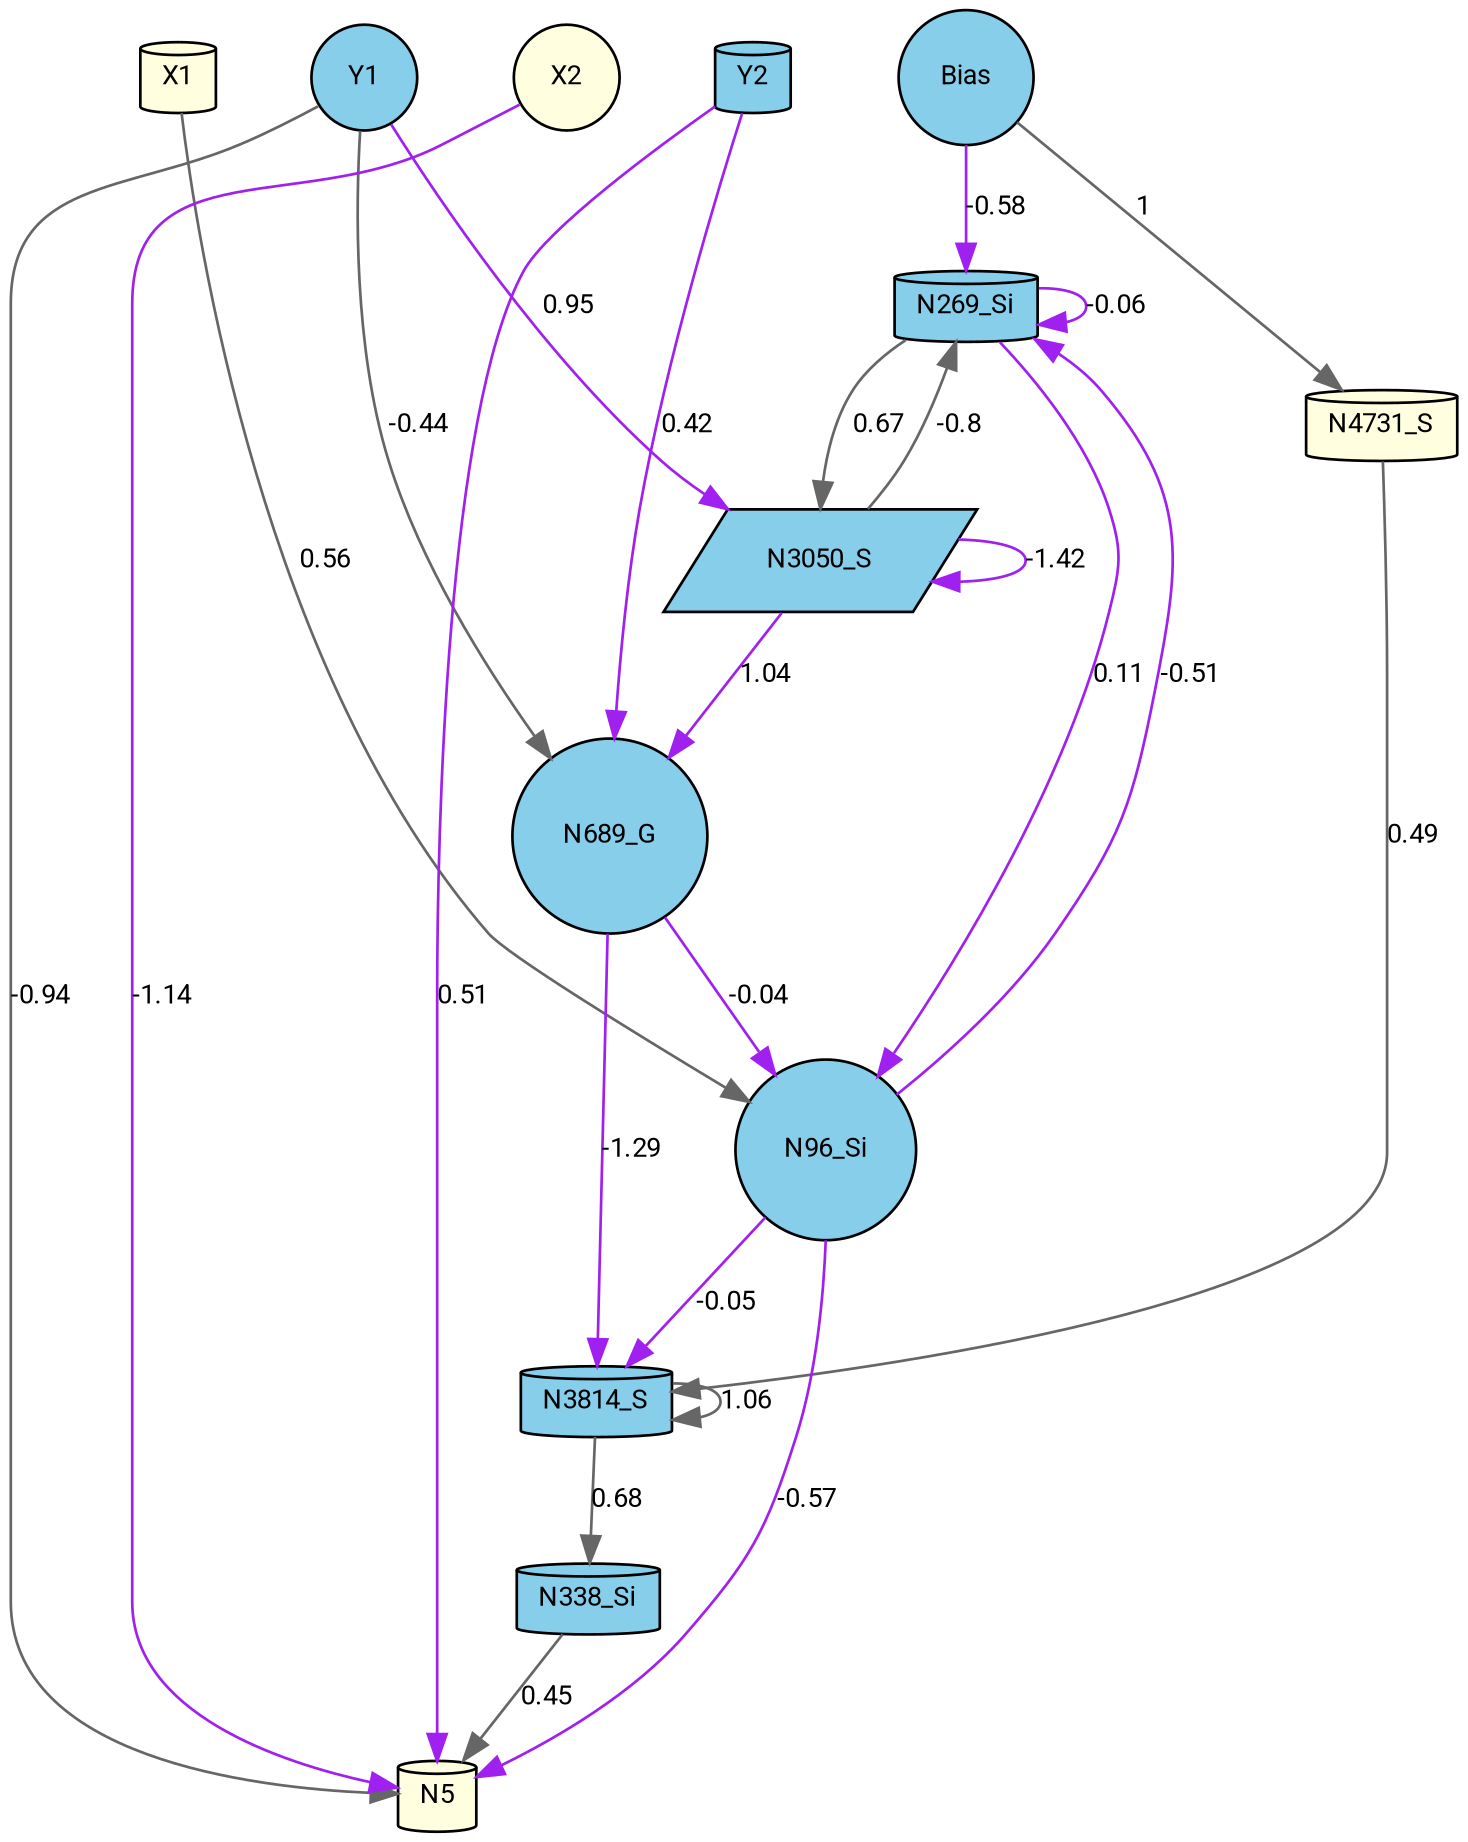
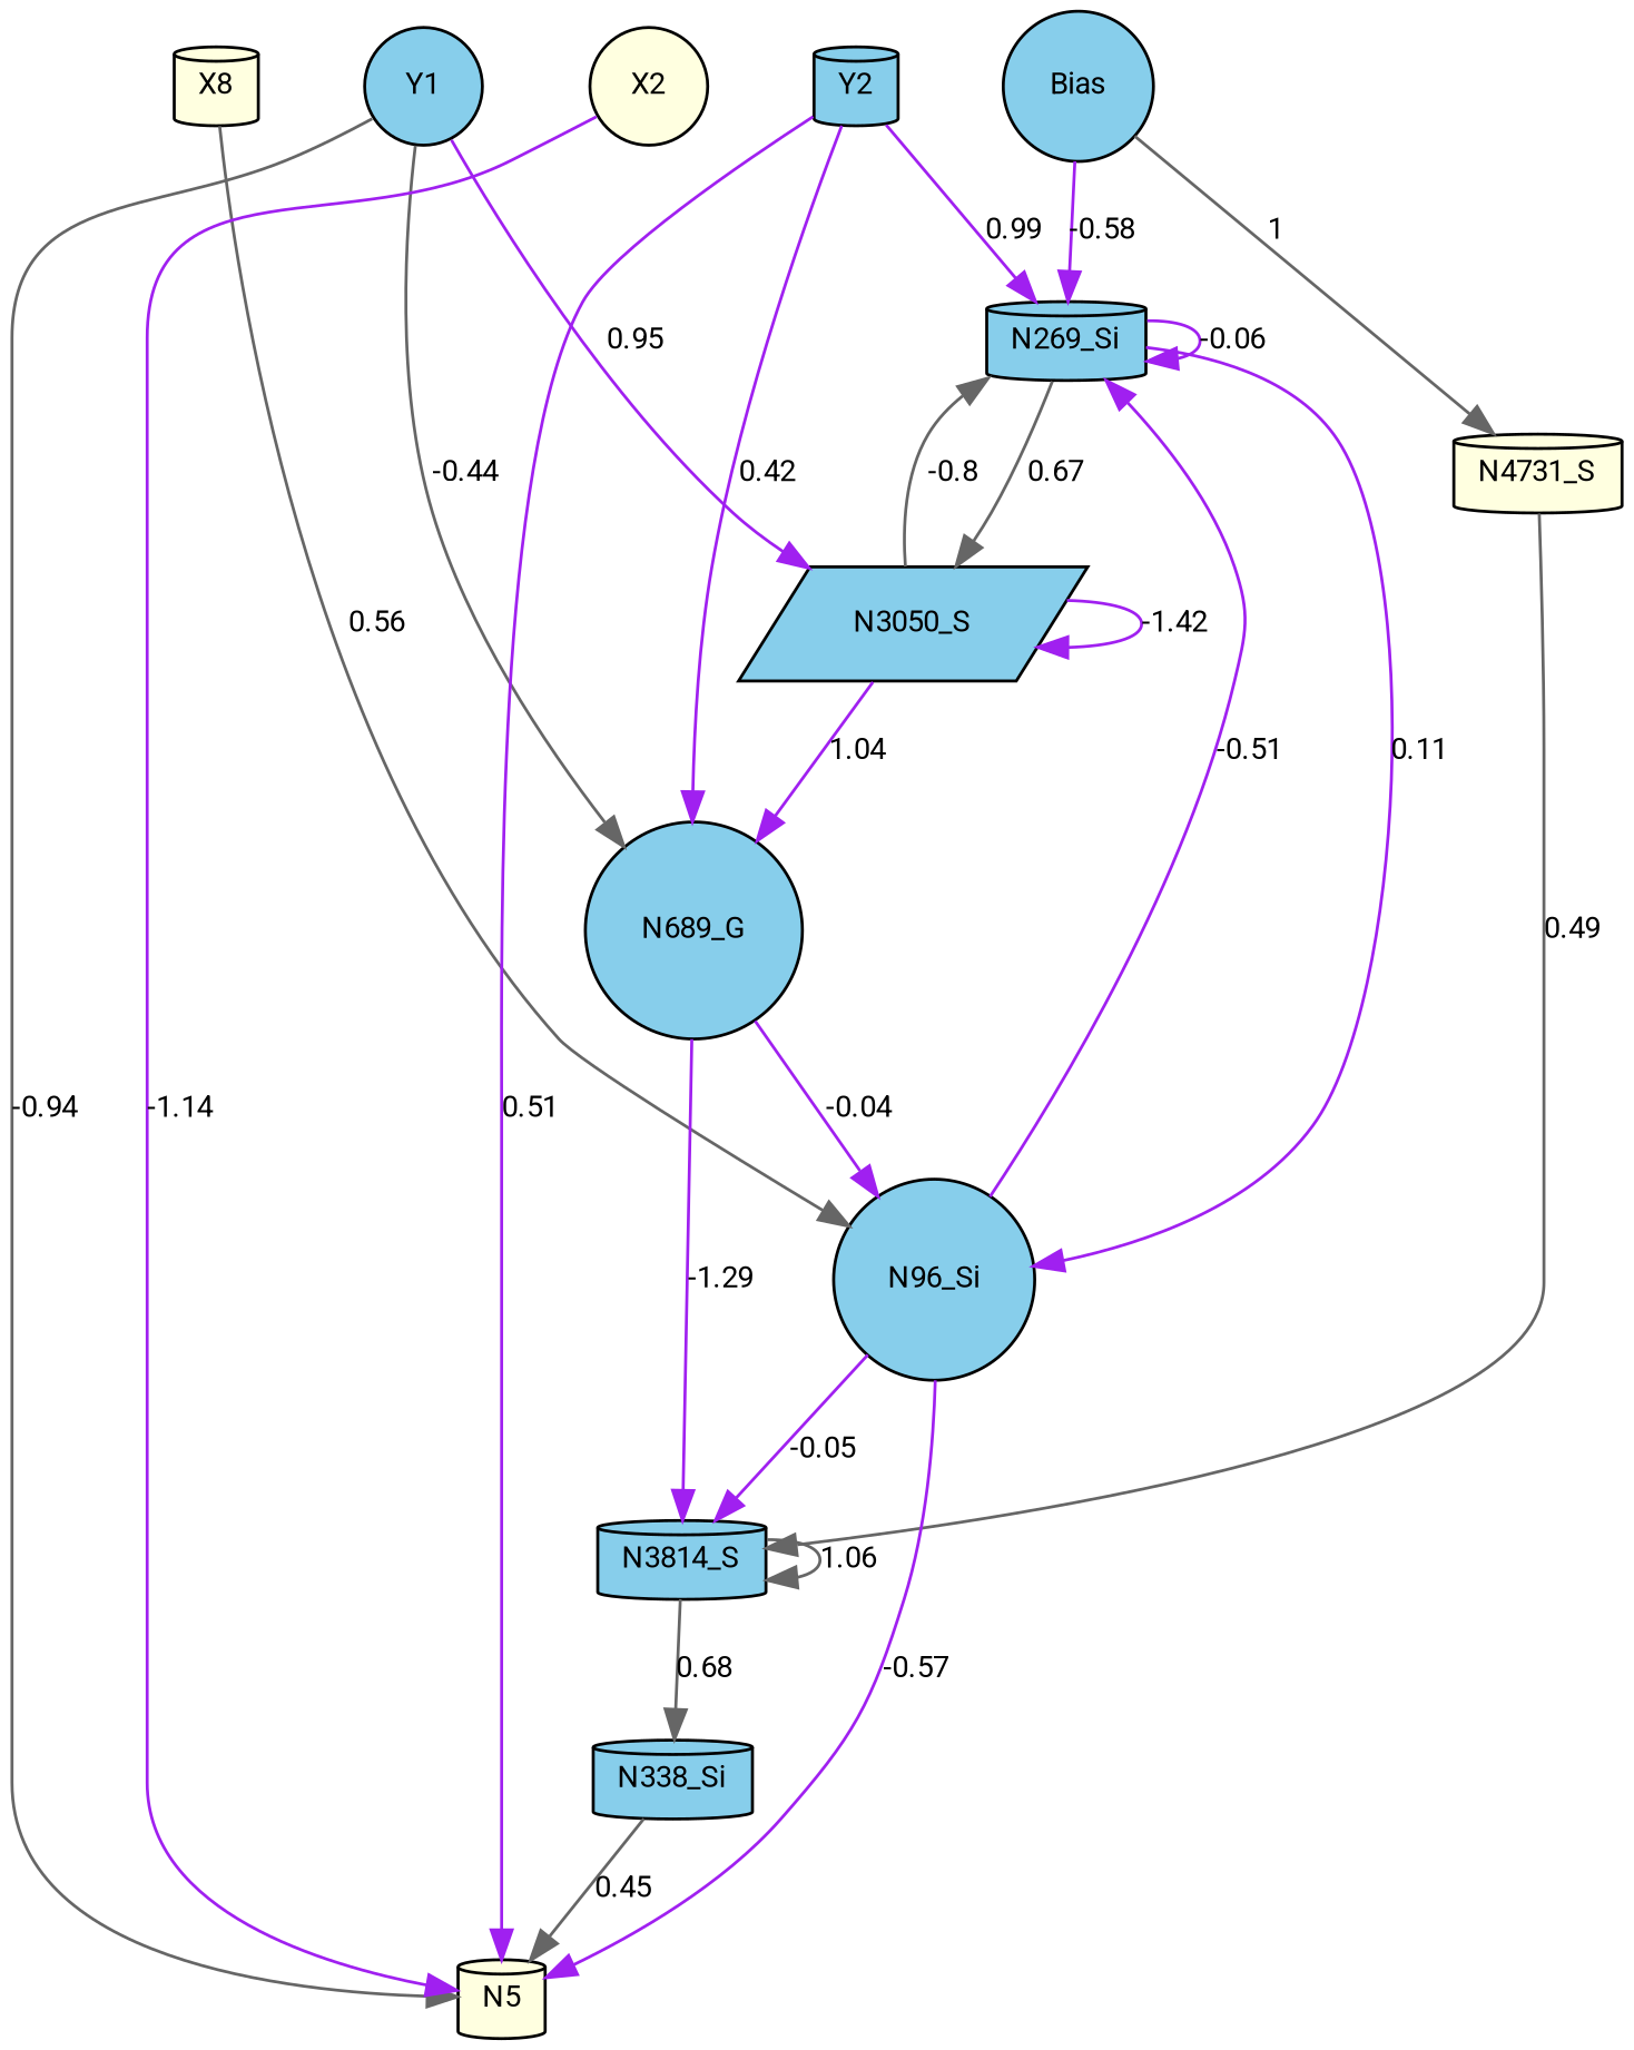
  digraph {
    fontname=Roboto
    node [fillcolor=skyblue fontname=Roboto fontsize=10 shape=cylinder style=filled]
    edge [color=purple fontname=Roboto fontsize=10]
    N5 [fillcolor=lightyellow height=0.1 width=0.1]
    n2 [height=0.1 label=Bias shape=circle width=0.1]
-   n3 [fillcolor=lightyellow height=0.1 label=X1 width=0.1]
+   n3 [fillcolor=lightyellow height=0.1 label=X8 width=0.1]
    n4 [height=0.1 label=Y1 shape=circle width=0.1]
    n5 [fillcolor=lightyellow height=0.1 label=X2 shape=circle width=0.1]
    n6 [height=0.1 label=Y2 width=0.1]
    n7 [height=0.1 label=N269_Si width=0.1]
    n8 [fillcolor=lightyellow height=0.1 label=N4731_S width=0.1]
    n9 [height=0.1 label=N96_Si shape=circle width=0.1]
    n10 [height=0.1 label=N689_G shape=circle width=0.1]
    n11 [height=0.1 label=N3050_S shape=parallelogram width=0.1]
    n12 [height=0.1 label=N3814_S width=0.1]
    n13 [height=0.1 label=N338_Si width=0.1]
    subgraph sub_1 {
      rank=same
      N5
    }
    subgraph sub_2 {
      rank=same
      n2
      n3
      n4
      n5
      n6
    }
    n2 -> n7 [arrowType=inv label=-0.58]
    n2 -> n8 [color=gray40 label=1]
    n3 -> n4 [style=invis color="" fontsize=""]
    n3 -> n9 [color=gray40 label=0.56]
    n4 -> N5 [arrowType=inv color=gray40 label=-0.94]
    n4 -> n5 [style=invis color="" fontsize=""]
    n4 -> n10 [arrowType=inv color=gray40 label=-0.44]
    n4 -> n11 [label=0.95]
    n5 -> N5 [arrowType=inv label=-1.14]
    n5 -> n6 [style=invis color="" fontsize=""]
    n6 -> N5 [label=0.51]
    n6 -> n2 [style=invis color="" fontsize=""]
+   n6 -> n7 [label=0.99]
    n6 -> n10 [label=0.42]
    n7 -> n7 [arrowType=inv label=-0.06]
    n7 -> n9 [label=0.11]
    n7 -> n11 [color=gray40 label=0.67]
    n8 -> n12 [color=gray40 label=0.49]
    n9 -> N5 [arrowType=inv label=-0.57]
    n9 -> n7 [arrowType=inv label=-0.51]
    n9 -> n12 [arrowType=inv label=-0.05]
    n10 -> n9 [arrowType=inv label=-0.04]
    n10 -> n12 [arrowType=inv label=-1.29]
    n11 -> n7 [arrowType=inv color=gray40 label=-0.8]
    n11 -> n10 [label=1.04]
    n11 -> n11 [arrowType=inv label=-1.42]
    n12 -> n12 [color=gray40 label=1.06]
    n12 -> n13 [color=gray40 label=0.68]
    n13 -> N5 [color=gray40 label=0.45]
  }
